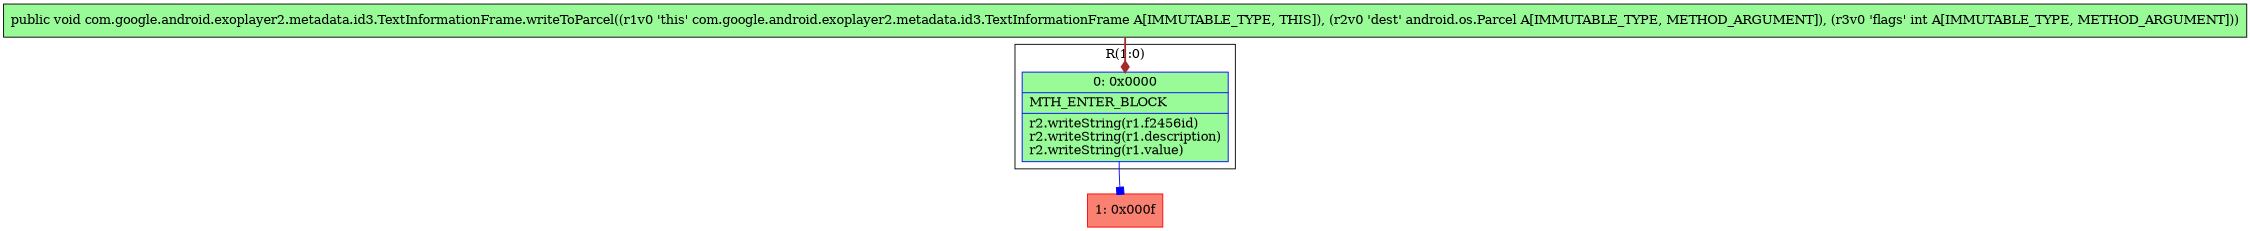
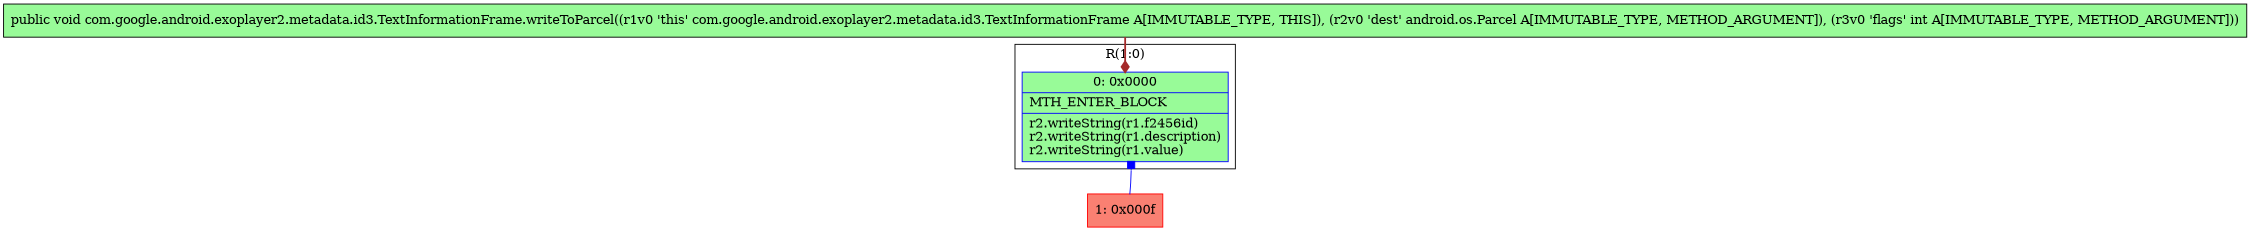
  digraph {
    node [shape=record style=filled fillcolor=palegreen]
    n1 [color=blue label="{0\:\ 0x0000|MTH_ENTER_BLOCK\l|r2.writeString(r1.f2456id)\lr2.writeString(r1.description)\lr2.writeString(r1.value)\l}"]
    n2 [color=red label="{1\:\ 0x000f}" fillcolor=salmon]
    n3 [label="{public void com.google.android.exoplayer2.metadata.id3.TextInformationFrame.writeToParcel((r1v0 'this' com.google.android.exoplayer2.metadata.id3.TextInformationFrame A[IMMUTABLE_TYPE, THIS]), (r2v0 'dest' android.os.Parcel A[IMMUTABLE_TYPE, METHOD_ARGUMENT]), (r3v0 'flags' int A[IMMUTABLE_TYPE, METHOD_ARGUMENT])) }"]
    subgraph cluster_1 {
      label="R(1:0)"
      n1
    }
-   n1 -> n2 [color=blue style=solid arrowhead=box]
+   n2 -> n1 [color=blue style=solid arrowhead=box]
    n3 -> n1 [color=brown style=bold arrowhead=diamond]
  }
